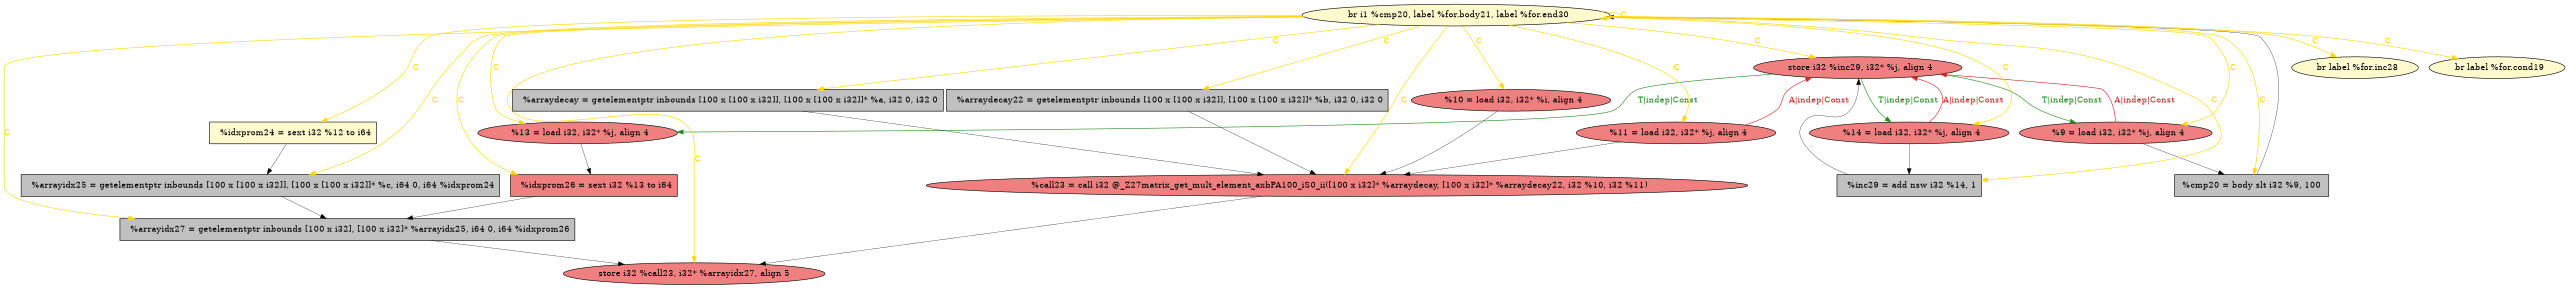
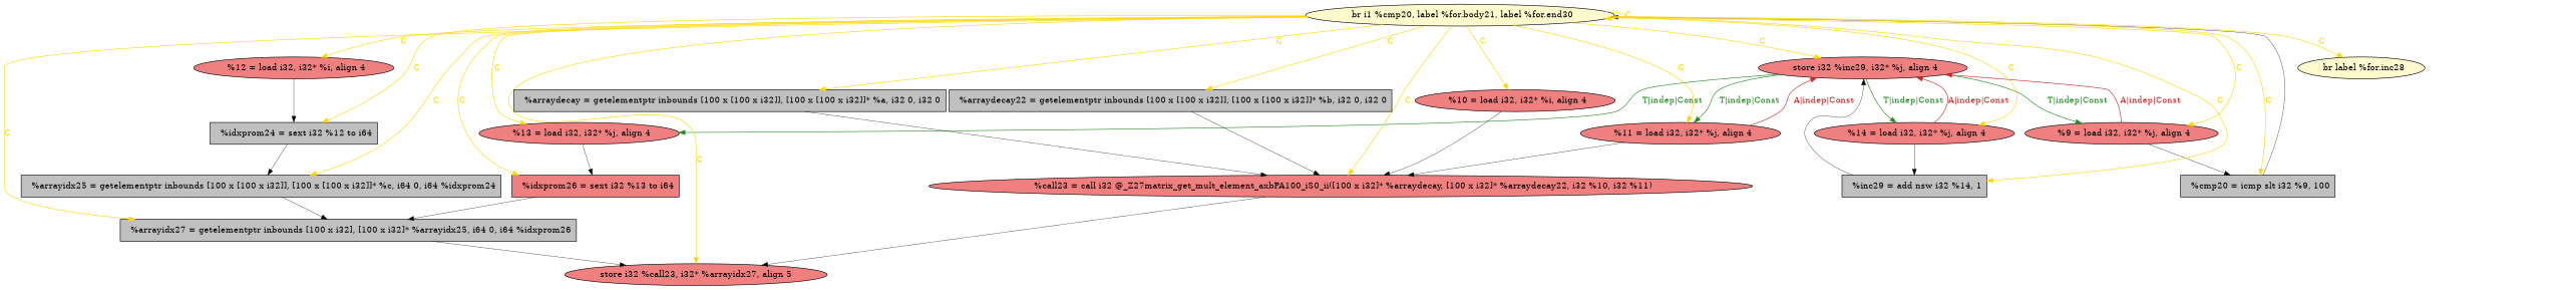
  digraph {
    node [fillcolor=lightcoral shape=ellipse style=filled]
    edge [color=gold fontcolor=gold penwidth=1.0 style=solid]
    n1 [label="  %idxprom26 = sext i32 %13 to i64" shape=rectangle]
    n2 [fillcolor=grey label="  %arrayidx27 = getelementptr inbounds [100 x i32], [100 x i32]* %arrayidx25, i64 0, i64 %idxprom26" shape=rectangle]
    n3 [label="store i32 %call23, i32* %arrayidx27, align 5"]
    n4 [label="  %13 = load i32, i32* %j, align 4"]
    n5 [label="  store i32 %inc29, i32* %j, align 4"]
    n6 [label="  %11 = load i32, i32* %j, align 4"]
    n7 [label="  %14 = load i32, i32* %j, align 4"]
    n8 [label="  %9 = load i32, i32* %j, align 4"]
    n9 [fillcolor=grey label="  %arrayidx25 = getelementptr inbounds [100 x [100 x i32]], [100 x [100 x i32]]* %c, i64 0, i64 %idxprom24" shape=rectangle]
-   n10 [fillcolor=lemonchiffon label="  %idxprom24 = sext i32 %12 to i64" shape=rectangle]
+   n10 [fillcolor=grey label="  %idxprom24 = sext i32 %12 to i64" shape=rectangle]
    n11 [fillcolor=lemonchiffon label="  br label %for.inc28"]
-   n12 [fillcolor=grey label="%cmp20 = body slt i32 %9, 100" shape=rectangle]
+   n12 [fillcolor=grey label="  %cmp20 = icmp slt i32 %9, 100" shape=rectangle]
    n13 [fillcolor=lemonchiffon label="  br i1 %cmp20, label %for.body21, label %for.end30"]
    n14 [label="  %call23 = call i32 @_Z27matrix_get_mult_element_axbPA100_iS0_ii([100 x i32]* %arraydecay, [100 x i32]* %arraydecay22, i32 %10, i32 %11)"]
+   n15 [label="  %12 = load i32, i32* %i, align 4"]
    n16 [fillcolor=grey label="  %inc29 = add nsw i32 %14, 1" shape=rectangle]
-   n17 [fillcolor=lemonchiffon label="  br label %for.cond19"]
    n18 [label="  %10 = load i32, i32* %i, align 4"]
    n19 [fillcolor=grey label="  %arraydecay = getelementptr inbounds [100 x [100 x i32]], [100 x [100 x i32]]* %a, i32 0, i32 0" shape=rectangle]
    n20 [fillcolor=grey label="  %arraydecay22 = getelementptr inbounds [100 x [100 x i32]], [100 x [100 x i32]]* %b, i32 0, i32 0" shape=rectangle]
    n1 -> n2 [color=black fontcolor=black penwidth=0.5]
    n2 -> n3 [color=black fontcolor=black penwidth=0.5]
    n4 -> n1 [color=black fontcolor=black penwidth=0.5]
    n5 -> n4 [color=forestgreen fontcolor=forestgreen label="T|indep|Const"]
+   n5 -> n6 [color=forestgreen fontcolor=forestgreen label="T|indep|Const"]
    n5 -> n7 [color=forestgreen fontcolor=forestgreen label="T|indep|Const"]
    n5 -> n8 [color=forestgreen fontcolor=forestgreen label="T|indep|Const"]
    n6 -> n5 [color=firebrick3 fontcolor=firebrick3 label="A|indep|Const"]
    n6 -> n14 [color=black fontcolor=black penwidth=0.5]
    n7 -> n5 [color=firebrick3 fontcolor=firebrick3 label="A|indep|Const"]
    n7 -> n16 [color=black fontcolor=black penwidth=0.5]
    n8 -> n5 [color=firebrick3 fontcolor=firebrick3 label="A|indep|Const"]
    n8 -> n12 [color=black fontcolor=black penwidth=0.5]
    n9 -> n2 [color=black fontcolor=black penwidth=0.5]
    n10 -> n9 [color=black fontcolor=black penwidth=0.5]
    n12 -> n13 [color=black fontcolor=black penwidth=0.5]
    n13 -> n1 [label=C]
    n13 -> n2 [label=C]
    n13 -> n3 [label=C]
    n13 -> n4 [label=C]
    n13 -> n5 [label=C]
    n13 -> n6 [label=C]
    n13 -> n7 [label=C]
    n13 -> n8 [label=C]
    n13 -> n9 [label=C]
    n13 -> n10 [label=C]
    n13 -> n11 [label=C]
    n13 -> n12 [label=C]
    n13 -> n13 [label=C]
    n13 -> n14 [label=C]
+   n13 -> n15 [label=C]
    n13 -> n16 [label=C]
-   n13 -> n17 [label=C]
    n13 -> n18 [label=C]
    n13 -> n19 [label=C]
    n13 -> n20 [label=C]
    n14 -> n3 [color=black fontcolor=black penwidth=0.5]
+   n15 -> n10 [color=black fontcolor=black penwidth=0.5]
    n16 -> n5 [color=black fontcolor=black penwidth=0.5]
    n18 -> n14 [color=black fontcolor=black penwidth=0.5]
    n19 -> n14 [color=black fontcolor=black penwidth=0.5]
    n20 -> n14 [color=black fontcolor=black penwidth=0.5]
  }
